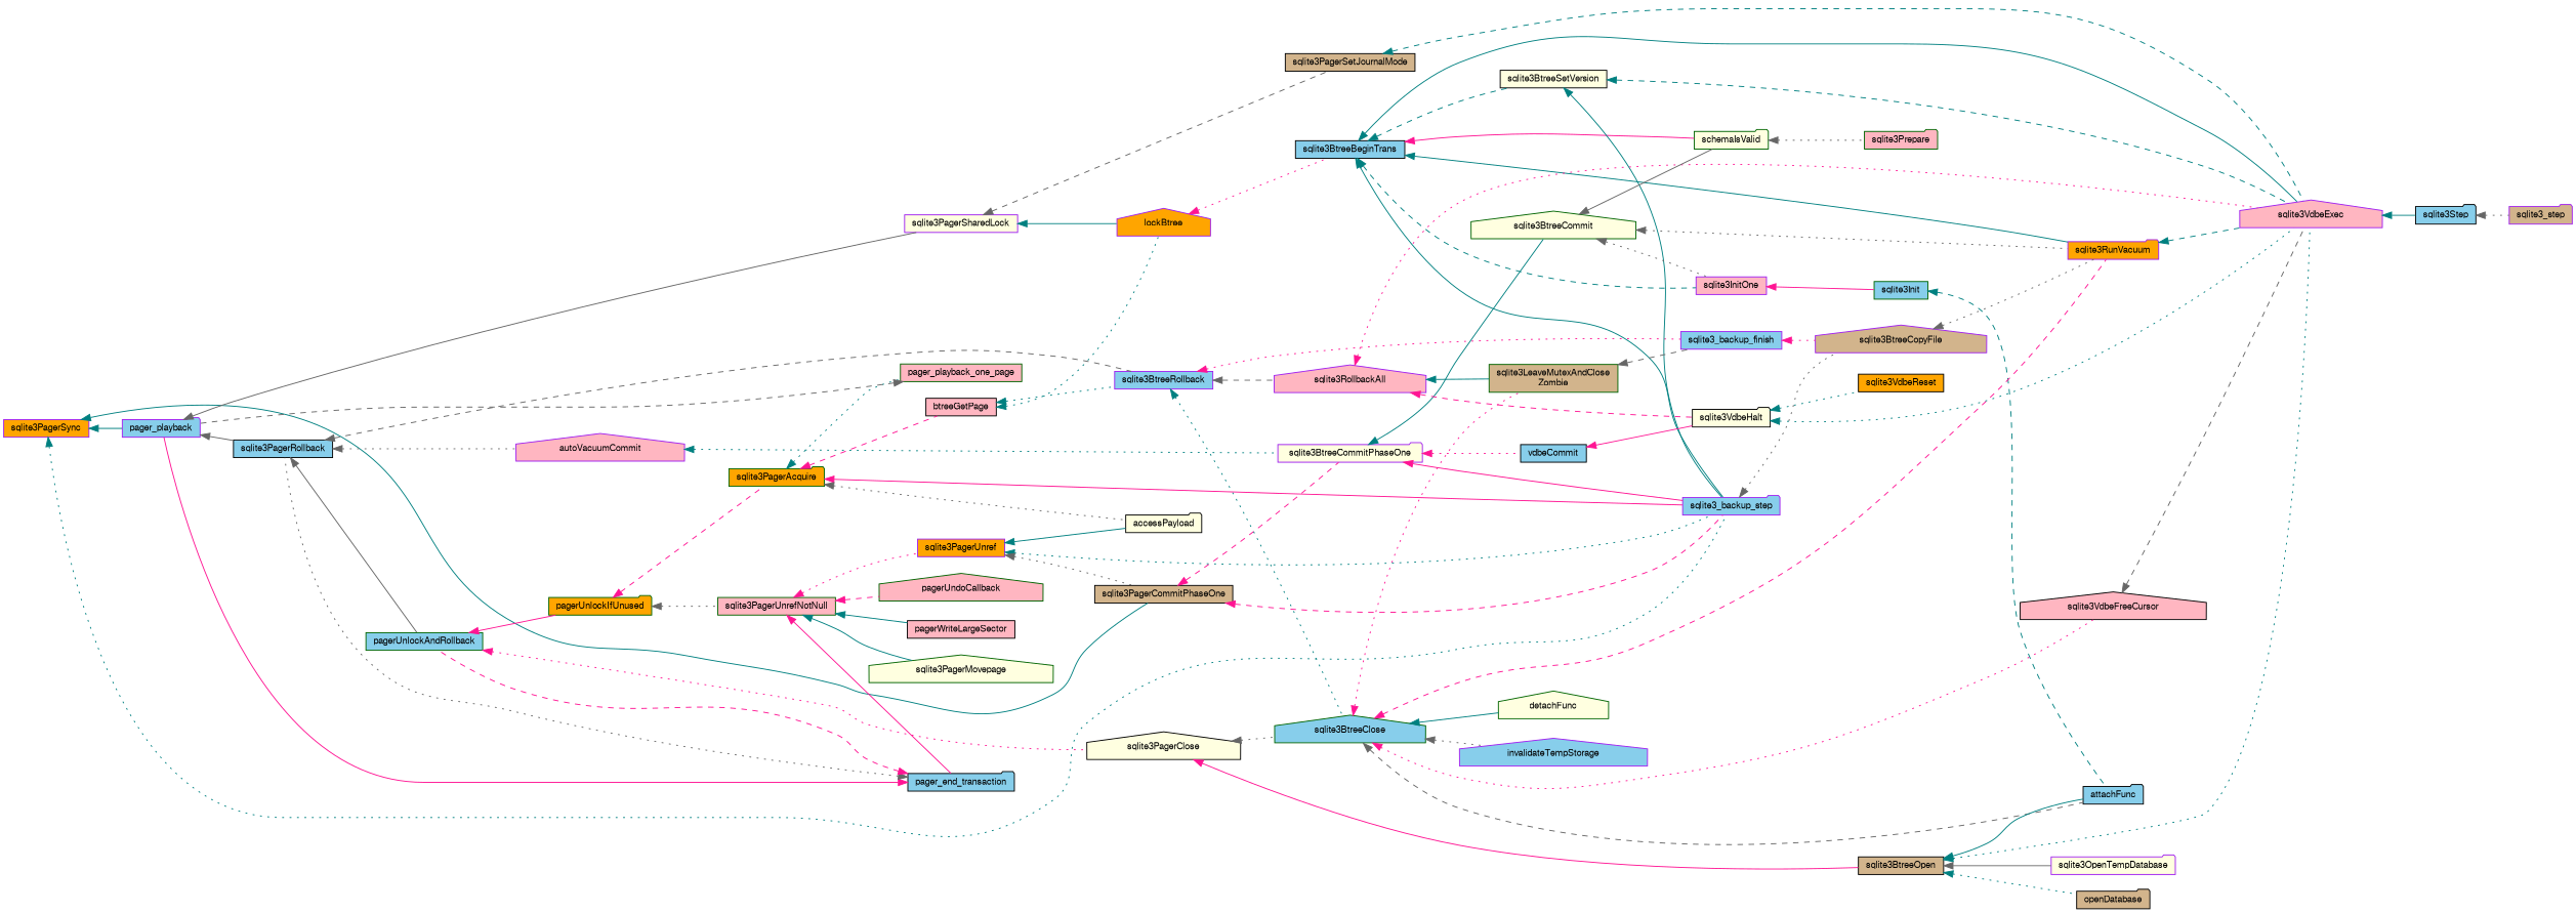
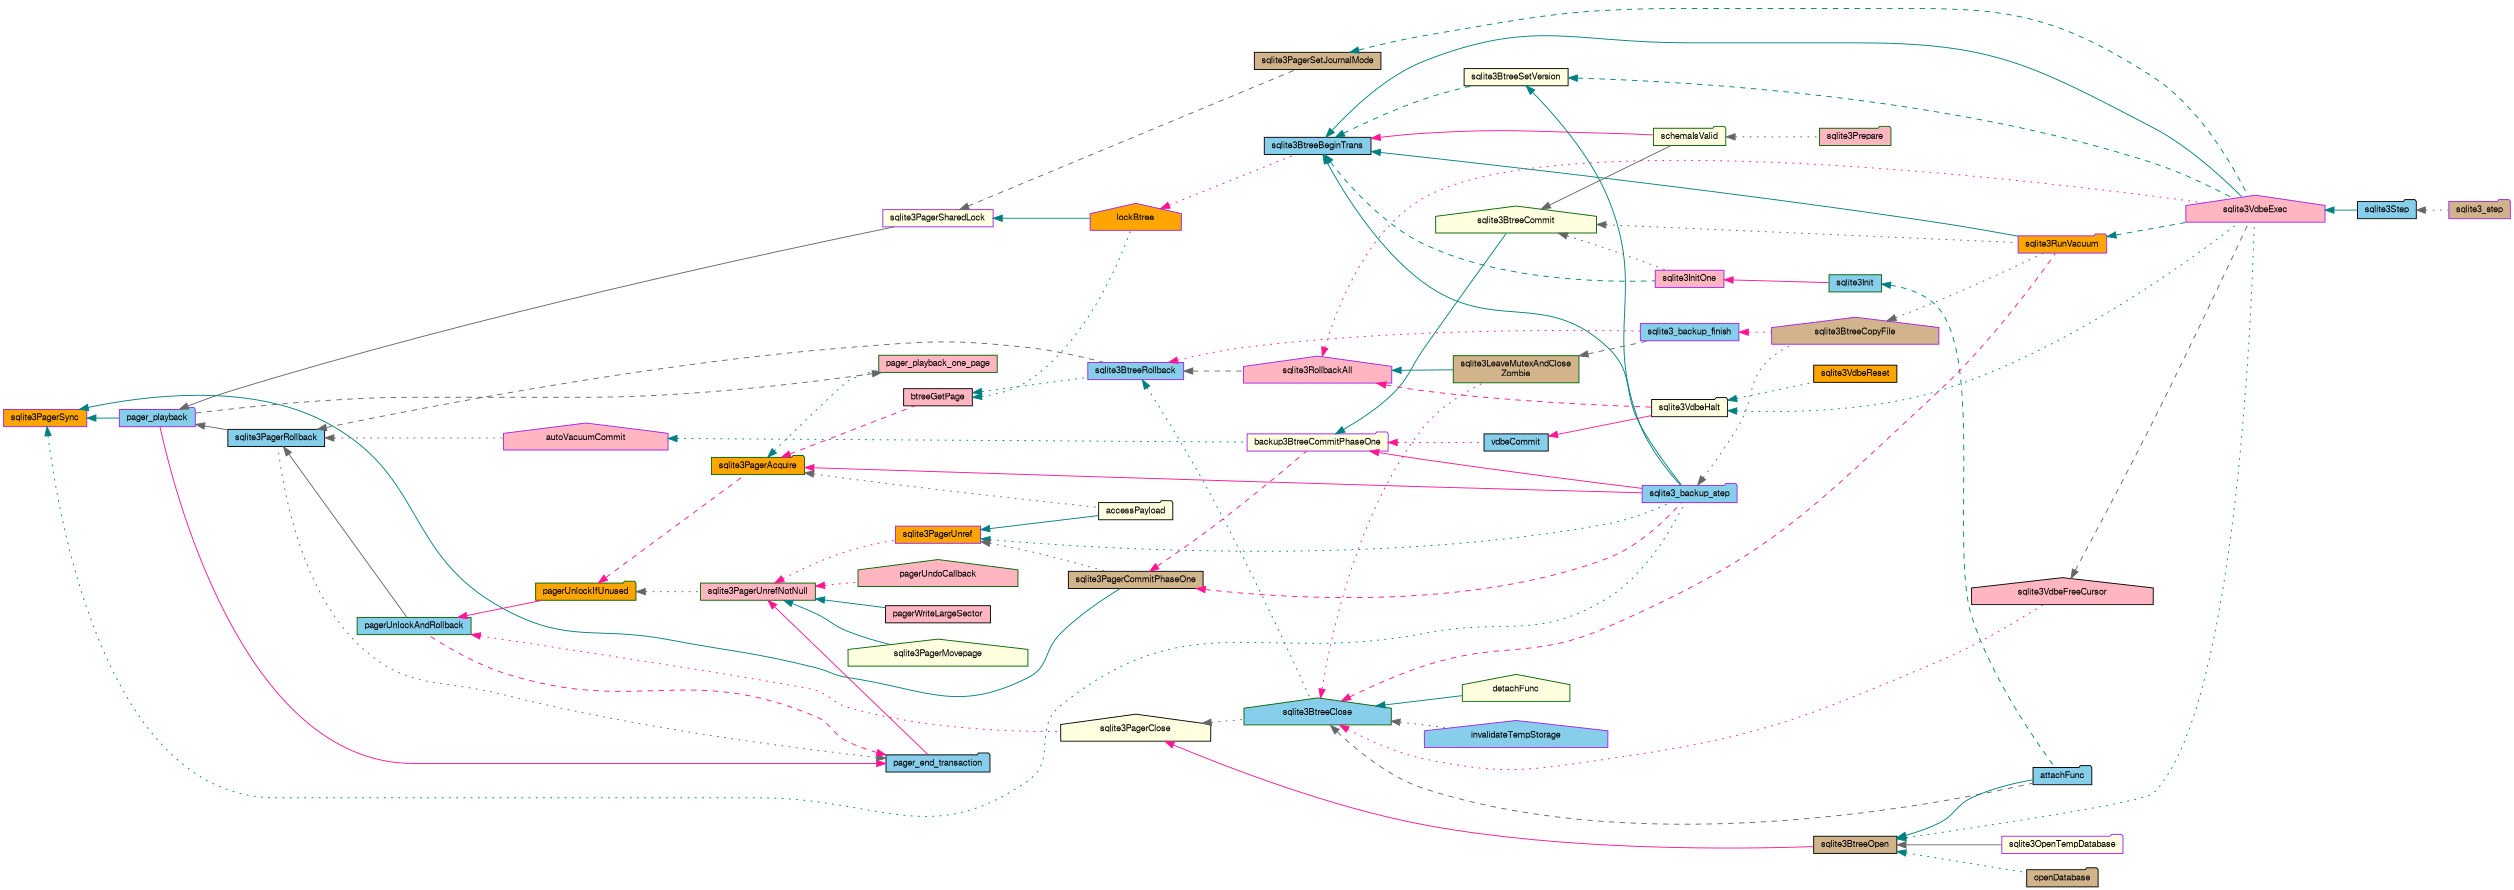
  digraph {
    rankdir=LR
    node [color=purple fillcolor=skyblue fontname=FreeSans fontsize=10 shape=box style=filled]
    edge [color=teal dir=back fontname=FreeSans fontsize=10 labelfontname=FreeSans labelfontsize=10 style=dotted]
    n1 [fillcolor=orange fontcolor=black height=0.2 label=sqlite3PagerSync width=0.4]
    n2 [height=0.2 label=pager_playback shape=folder width=0.4]
    n3 [height=0.2 label=sqlite3_backup_step shape=folder width=0.4]
    n4 [color=black fillcolor=tan height=0.2 label=sqlite3PagerCommitPhaseOne width=0.4]
    n5 [fillcolor=lightyellow height=0.2 label=sqlite3PagerSharedLock width=0.4]
    n6 [color=black height=0.2 label=sqlite3PagerRollback width=0.4]
    n7 [fillcolor=tan height=0.2 label=sqlite3BtreeCopyFile shape=house width=0.4]
-   n8 [fillcolor=lightyellow height=0.2 label=sqlite3BtreeCommitPhaseOne shape=folder width=0.4]
+   n8 [fillcolor=lightyellow height=0.2 label=backup3BtreeCommitPhaseOne shape=folder width=0.4]
    n9 [color=black fillcolor=tan height=0.2 label=sqlite3PagerSetJournalMode width=0.4]
    n10 [fillcolor=orange height=0.2 label=lockBtree shape=house width=0.4]
    n11 [color=darkgreen height=0.2 label=pagerUnlockAndRollback width=0.4]
    n12 [height=0.2 label=sqlite3BtreeRollback width=0.4]
    n13 [fillcolor=lightpink height=0.2 label=autoVacuumCommit shape=house width=0.4]
    n14 [fillcolor=lightpink height=0.2 label=sqlite3VdbeExec shape=house width=0.4]
    n15 [color=black height=0.2 label=sqlite3BtreeBeginTrans width=0.4]
    n16 [color=black height=0.2 label=sqlite3Step shape=folder width=0.4]
    n17 [fillcolor=tan height=0.2 label=sqlite3_step shape=folder width=0.4]
    n18 [color=black fillcolor=lightyellow height=0.2 label=sqlite3BtreeSetVersion width=0.4]
    n19 [fillcolor=orange height=0.2 label=sqlite3RunVacuum shape=folder width=0.4]
    n20 [fillcolor=lightpink height=0.2 label=sqlite3InitOne width=0.4]
    n21 [color=darkgreen fillcolor=lightyellow height=0.2 label=schemaIsValid shape=folder width=0.4]
    n22 [color=darkgreen height=0.2 label=sqlite3Init width=0.4]
    n23 [color=darkgreen fillcolor=lightpink height=0.2 label=sqlite3Prepare shape=folder width=0.4]
    n24 [color=black height=0.2 label=attachFunc shape=folder width=0.4]
    n25 [color=black fillcolor=lightyellow height=0.2 label=sqlite3PagerClose shape=house width=0.4]
    n26 [color=darkgreen fillcolor=orange height=0.2 label=pagerUnlockIfUnused shape=folder width=0.4]
    n27 [color=darkgreen height=0.2 label=sqlite3BtreeClose shape=house width=0.4]
    n28 [height=0.2 label=sqlite3_backup_finish width=0.4]
    n29 [fillcolor=lightpink height=0.2 label=sqlite3RollbackAll shape=house width=0.4]
    n30 [color=black fillcolor=tan height=0.2 label=sqlite3BtreeOpen width=0.4]
    n31 [color=darkgreen fillcolor=orange height=0.2 label=sqlite3PagerAcquire shape=folder width=0.4]
    n32 [color=darkgreen fillcolor=lightpink height=0.2 label=sqlite3PagerUnrefNotNull width=0.4]
    n33 [fillcolor=lightyellow height=0.2 label=sqlite3OpenTempDatabase shape=folder width=0.4]
    n34 [color=black fillcolor=tan height=0.2 label=openDatabase shape=folder width=0.4]
    n35 [color=black fillcolor=lightpink height=0.2 label=sqlite3VdbeFreeCursor shape=house width=0.4]
    n36 [color=darkgreen fillcolor=lightyellow height=0.2 label=detachFunc shape=house width=0.4]
    n37 [height=0.2 label=invalidateTempStorage shape=house width=0.4]
    n38 [color=darkgreen fillcolor=tan height=0.2 label="sqlite3LeaveMutexAndClose\lZombie" width=0.4]
    n39 [color=darkgreen fillcolor=lightpink height=0.2 label=pager_playback_one_page width=0.4]
    n40 [color=black fillcolor=lightpink height=0.2 label=btreeGetPage width=0.4]
    n41 [color=black fillcolor=lightyellow height=0.2 label=accessPayload shape=folder width=0.4]
    n42 [color=black height=0.2 label=pager_end_transaction shape=folder width=0.4]
    n43 [color=darkgreen fillcolor=lightpink height=0.2 label=pagerUndoCallback shape=house width=0.4]
    n44 [fillcolor=orange height=0.2 label=sqlite3PagerUnref width=0.4]
    n45 [color=black fillcolor=lightpink height=0.2 label=pagerWriteLargeSector width=0.4]
    n46 [color=darkgreen fillcolor=lightyellow height=0.2 label=sqlite3PagerMovepage shape=house width=0.4]
    n47 [color=black fillcolor=lightyellow height=0.2 label=sqlite3VdbeHalt shape=folder width=0.4]
    n48 [color=black fillcolor=orange height=0.2 label=sqlite3VdbeReset width=0.4]
    n49 [color=darkgreen fillcolor=lightyellow height=0.2 label=sqlite3BtreeCommit shape=house width=0.4]
    n50 [color=black height=0.2 label=vdbeCommit width=0.4]
    n1 -> n2 [style=solid]
    n1 -> n3
    n1 -> n4 [style=solid]
    n2 -> n5 [color=gray40 style=solid]
    n2 -> n6 [color=gray40 style=solid]
    n3 -> n7 [color=gray40]
    n4 -> n3 [color=deeppink style=dashed]
    n4 -> n8 [color=deeppink style=dashed]
    n5 -> n9 [color=gray40 style=dashed]
    n5 -> n10 [style=solid]
    n6 -> n11 [color=gray40 style=solid]
    n6 -> n12 [color=gray40 style=dashed]
    n6 -> n13 [color=gray40]
    n7 -> n19 [color=gray40]
    n8 -> n3 [color=deeppink style=solid]
    n8 -> n49 [style=solid]
    n8 -> n50 [color=deeppink]
    n9 -> n14 [style=dashed]
    n10 -> n15 [color=deeppink]
    n11 -> n25 [color=deeppink]
    n11 -> n26 [color=deeppink style=solid]
    n12 -> n27
    n12 -> n28 [color=deeppink]
    n12 -> n29 [color=gray40 style=dashed]
    n13 -> n8
    n14 -> n16 [style=solid]
    n15 -> n3 [style=solid]
    n15 -> n14 [style=solid]
    n15 -> n18 [style=dashed]
    n15 -> n19 [style=solid]
    n15 -> n20 [style=dashed]
    n15 -> n21 [color=deeppink style=solid]
    n16 -> n17 [color=gray40]
    n18 -> n3 [style=solid]
    n18 -> n14 [style=dashed]
    n19 -> n14 [style=dashed]
    n20 -> n22 [color=deeppink style=solid]
    n21 -> n23 [color=gray40]
    n22 -> n24 [style=dashed]
    n25 -> n27 [color=gray40]
    n25 -> n30 [color=deeppink style=solid]
    n26 -> n31 [color=deeppink style=dashed]
    n26 -> n32 [color=gray40]
    n27 -> n19 [color=deeppink style=dashed]
    n27 -> n24 [color=gray40 style=dashed]
    n27 -> n35 [color=deeppink]
    n27 -> n36 [style=solid]
    n27 -> n37 [color=gray40]
    n27 -> n38 [color=deeppink]
    n28 -> n7 [color=deeppink]
    n29 -> n14 [color=deeppink]
    n29 -> n38 [style=solid]
    n29 -> n47 [color=deeppink style=dashed]
    n30 -> n14
    n30 -> n24 [style=solid]
    n30 -> n33 [color=gray40 style=solid]
    n30 -> n34
    n31 -> n3 [color=deeppink style=solid]
    n31 -> n39
    n31 -> n40 [color=deeppink style=dashed]
    n31 -> n41 [color=gray40]
    n32 -> n42 [color=deeppink style=solid]
-   n32 -> n43 [color=deeppink style=dashed]
+   n32 -> n43 [color=deeppink]
    n32 -> n44 [color=deeppink]
    n32 -> n45 [style=solid]
    n32 -> n46 [style=solid]
    n35 -> n14 [color=gray40 style=dashed]
    n38 -> n28 [color=gray40 style=dashed]
    n39 -> n2 [color=gray40 style=dashed]
    n40 -> n10
    n40 -> n12
    n42 -> n2 [color=deeppink style=solid]
    n42 -> n6 [color=gray40]
    n42 -> n11 [color=deeppink style=dashed]
    n44 -> n3
    n44 -> n4 [color=gray40]
    n44 -> n41 [style=solid]
    n47 -> n14
    n47 -> n48
    n49 -> n19 [color=gray40]
    n49 -> n20 [color=gray40]
    n49 -> n21 [color=gray40 style=solid]
    n50 -> n47 [color=deeppink style=solid]
  }
